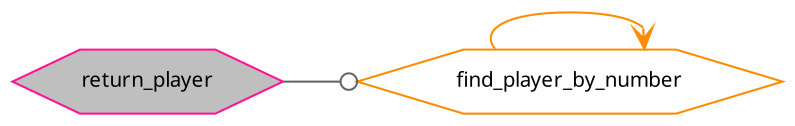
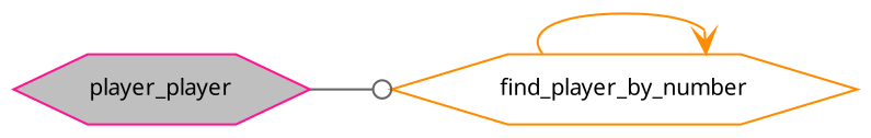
  digraph {
    rankdir=LR
    fontname="Noto Sans"
    node [fontname="Noto Sans" fontsize=10 shape=hexagon style=filled]
    edge [fontname="Noto Sans" fontsize=10 labelfontname=Helvetica labelfontsize=10 style=solid]
-   n1 [color=deeppink fillcolor=grey75 fontcolor=black height=0.2 label=return_player width=0.4]
+   n1 [color=deeppink fillcolor=grey75 fontcolor=black height=0.2 label=player_player width=0.4]
    n2 [color=darkorange fillcolor=white height=0.2 label=find_player_by_number width=0.4]
    n1 -> n2 [color=gray40 arrowhead=odot]
    n2 -> n2 [color=darkorange arrowhead=vee]
  }
